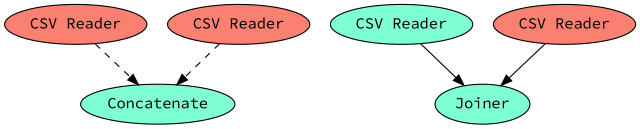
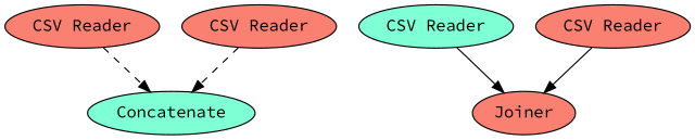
  digraph {
    rankdir=TB
    fontname="Source Code Pro"
    node [style=filled fillcolor=salmon fontname="Source Code Pro"]
    edge [style=dashed fontname="Source Code Pro"]
    n1 [label="CSV Reader"]
    n2 [label=Concatenate fillcolor=aquamarine]
    n3 [label="CSV Reader" fillcolor=aquamarine]
-   n4 [label=Joiner fillcolor=aquamarine]
+   n4 [label=Joiner]
    n5 [label="CSV Reader"]
    n6 [label="CSV Reader"]
    n1 -> n2
    n3 -> n4 [style=solid]
    n5 -> n2
    n6 -> n4 [style=solid]
  }
